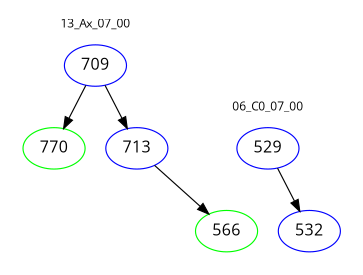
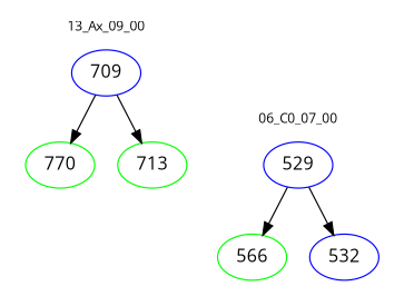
  digraph {
    fontname="Open Sans"
    node [color=blue fontname="Open Sans"]
    edge [color=black fontname="Open Sans"]
    n1 [label=709]
    n2 [color=green label=770]
-   n3 [label=713]
+   n3 [color=green label=713]
    n4 [label=529]
    n5 [label=532]
    n6 [color=green label=566]
    subgraph cluster_1 {
      color=white
      fontsize=10
-     label="13_Ax_07_00"
+     label="13_Ax_09_00"
      n1
      n2
      n3
    }
    subgraph cluster_2 {
      color=white
      fontsize=10
      label="06_C0_07_00"
      n4
      n5
      n6
    }
    n1 -> n2
    n1 -> n3
    n4 -> n5
-   n3 -> n6
+   n4 -> n6
  }
